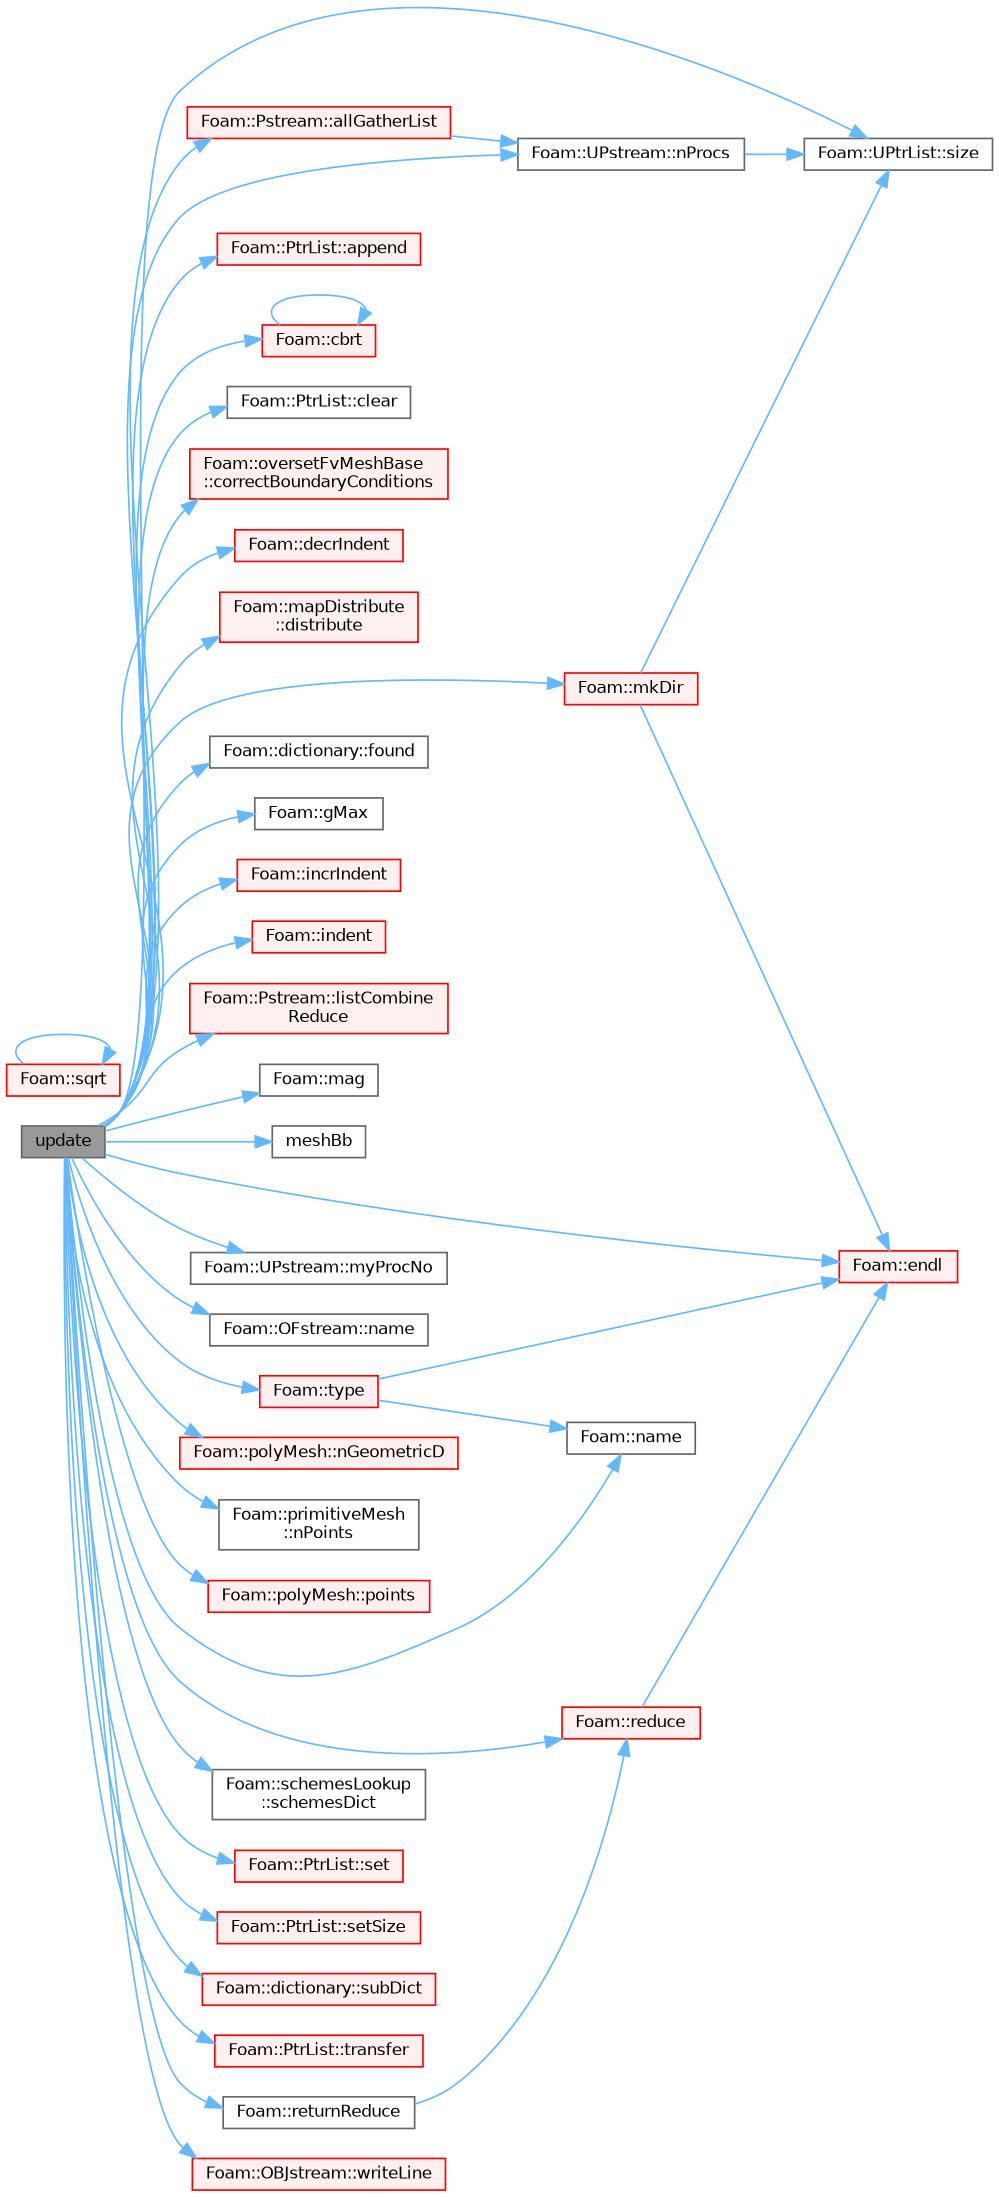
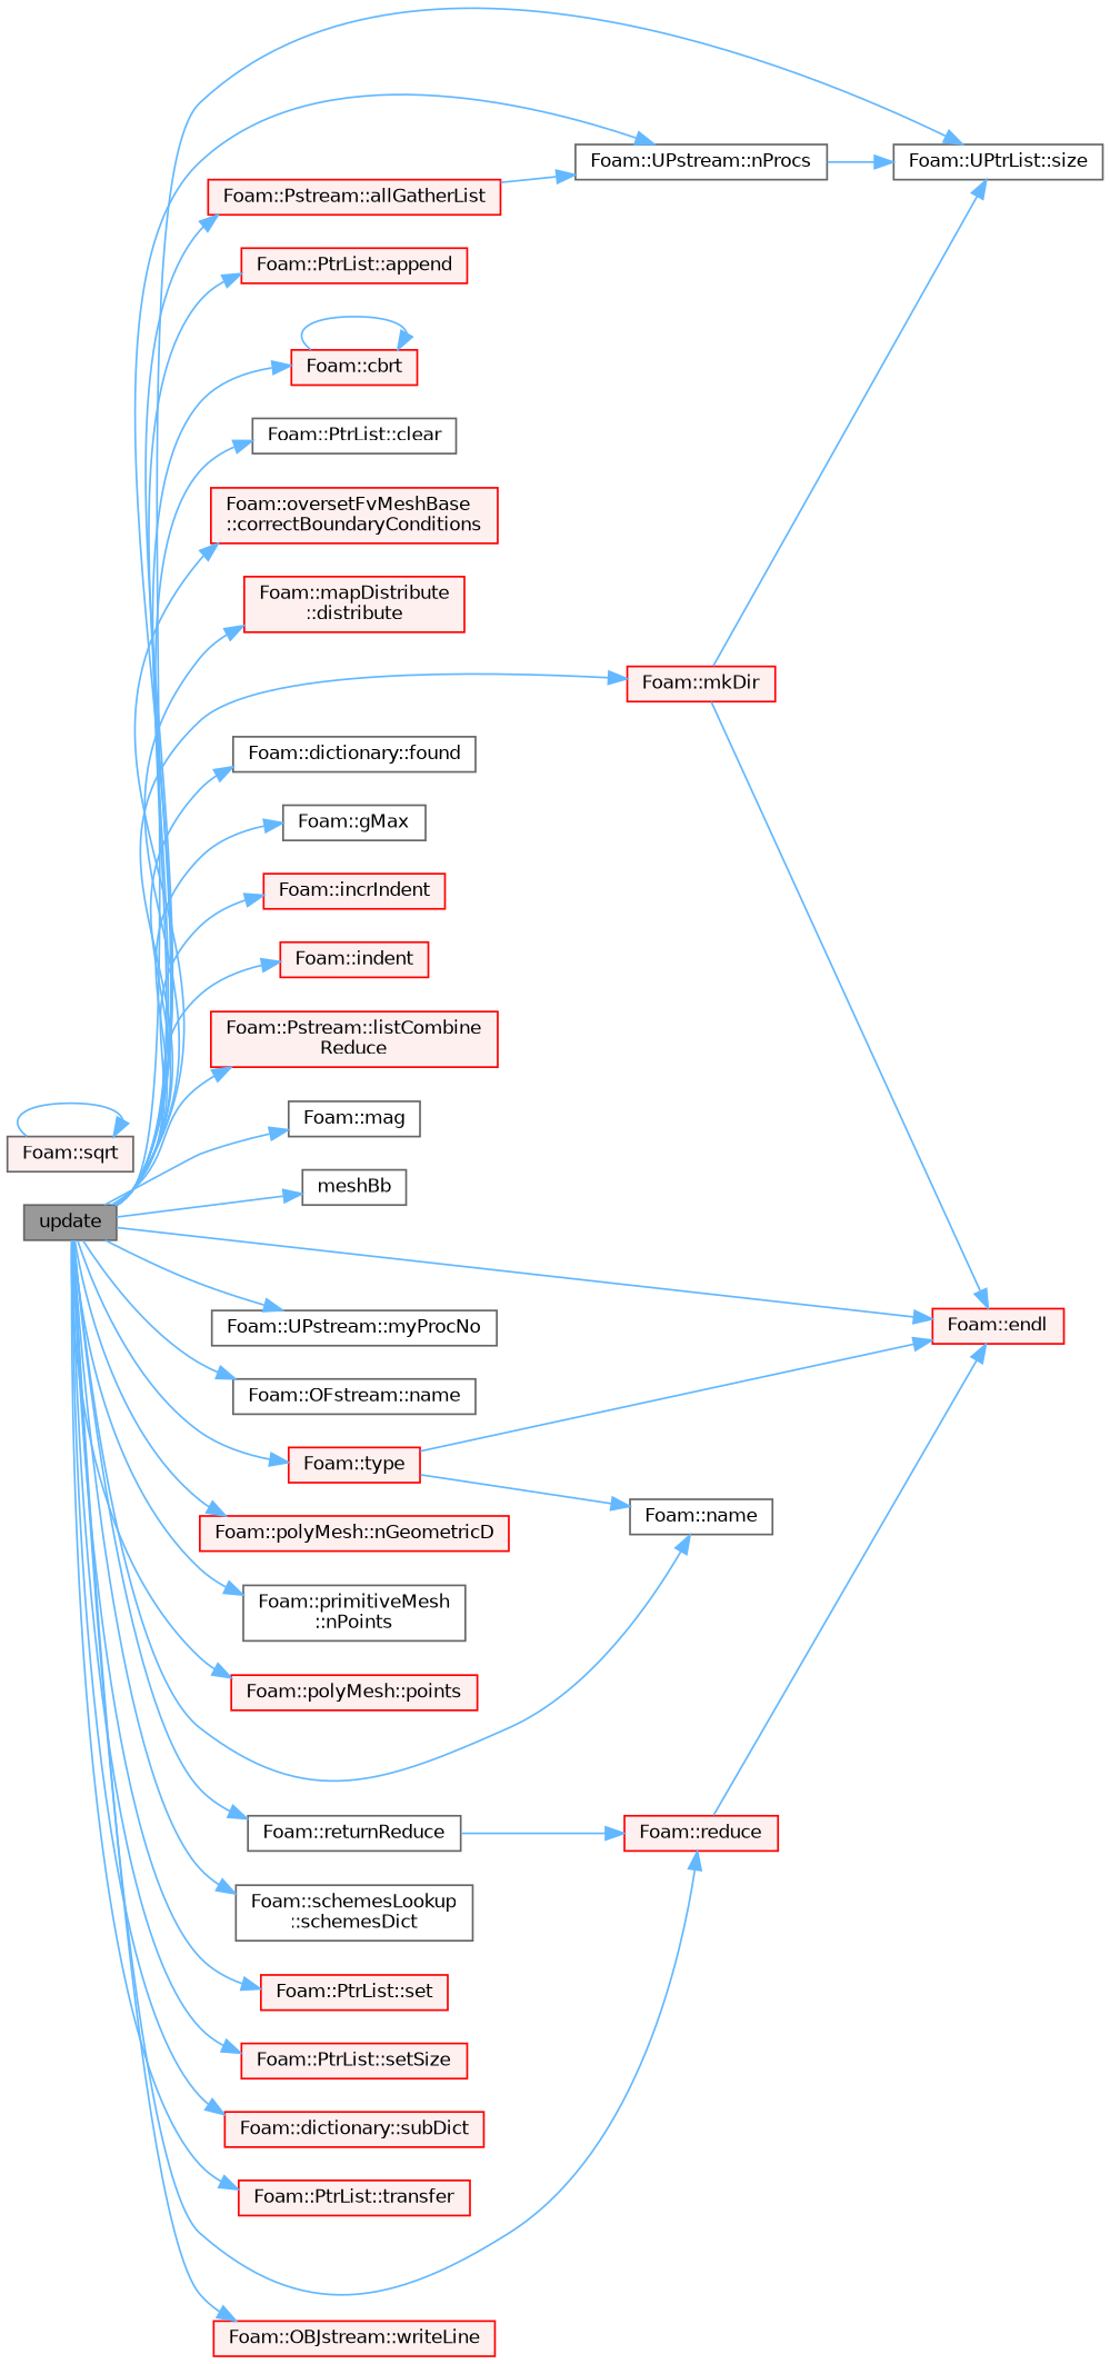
  digraph {
    rankdir=LR
    node [color=red fillcolor="#FFF0F0" fontname=Helvetica fontsize=10 shape=box style=filled]
    edge [color=steelblue1 fontname=Helvetica fontsize=10 labelfontname=Helvetica labelfontsize=10 style=solid]
    n1 [color=gray40 fillcolor=grey60 fontcolor=black height=0.2 label=update width=0.4]
    n2 [height=0.2 label="Foam::Pstream::allGatherList" width=0.4]
    n3 [color=grey40 fillcolor=white height=0.2 label="Foam::UPstream::nProcs" width=0.4]
    n4 [color=grey40 fillcolor=white height=0.2 label="Foam::UPtrList::size" width=0.4]
    n5 [height=0.2 label="Foam::PtrList::append" width=0.4]
    n6 [height=0.2 label="Foam::cbrt" width=0.4]
    n7 [color=grey40 fillcolor=white height=0.2 label="Foam::PtrList::clear" width=0.4]
    n8 [height=0.2 label="Foam::oversetFvMeshBase\l::correctBoundaryConditions" width=0.4]
-   n9 [height=0.2 label="Foam::decrIndent" width=0.4]
    n10 [height=0.2 label="Foam::mapDistribute\l::distribute" width=0.4]
    n11 [height=0.2 label="Foam::endl" width=0.4]
    n12 [color=grey40 fillcolor=white height=0.2 label="Foam::dictionary::found" width=0.4]
    n13 [color=grey40 fillcolor=white height=0.2 label="Foam::gMax" width=0.4]
    n14 [height=0.2 label="Foam::incrIndent" width=0.4]
    n15 [height=0.2 label="Foam::indent" width=0.4]
    n16 [height=0.2 label="Foam::Pstream::listCombine\lReduce" width=0.4]
    n17 [color=grey40 fillcolor=white height=0.2 label="Foam::mag" width=0.4]
    n18 [color=grey40 fillcolor=white height=0.2 label=meshBb width=0.4]
    n19 [height=0.2 label="Foam::mkDir" width=0.4]
    n20 [color=grey40 fillcolor=white height=0.2 label="Foam::UPstream::myProcNo" width=0.4]
    n21 [color=grey40 fillcolor=white height=0.2 label="Foam::OFstream::name" width=0.4]
    n22 [color=grey40 fillcolor=white height=0.2 label="Foam::name" width=0.4]
    n23 [height=0.2 label="Foam::polyMesh::nGeometricD" width=0.4]
    n24 [color=grey40 fillcolor=white height=0.2 label="Foam::primitiveMesh\l::nPoints" width=0.4]
    n25 [height=0.2 label="Foam::polyMesh::points" width=0.4]
    n26 [height=0.2 label="Foam::reduce" width=0.4]
    n27 [color=grey40 fillcolor=white height=0.2 label="Foam::returnReduce" width=0.4]
    n28 [color=grey40 fillcolor=white height=0.2 label="Foam::schemesLookup\l::schemesDict" width=0.4]
    n29 [height=0.2 label="Foam::PtrList::set" width=0.4]
    n30 [height=0.2 label="Foam::PtrList::setSize" width=0.4]
    n31 [height=0.2 label="Foam::dictionary::subDict" width=0.4]
    n32 [height=0.2 label="Foam::PtrList::transfer" width=0.4]
    n33 [height=0.2 label="Foam::type" width=0.4]
    n34 [height=0.2 label="Foam::OBJstream::writeLine" width=0.4]
-   n35 [height=0.2 label="Foam::sqrt" width=0.4]
+   n35 [color=grey40 height=0.2 label="Foam::sqrt" width=0.4]
    n1 -> n2
    n1 -> n3
    n1 -> n4
    n1 -> n5
    n1 -> n6
    n1 -> n7
    n1 -> n8
-   n1 -> n9
    n1 -> n10
    n1 -> n11
    n1 -> n12
    n1 -> n13
    n1 -> n14
    n1 -> n15
    n1 -> n16
    n1 -> n17
    n1 -> n18
    n1 -> n19
    n1 -> n20
    n1 -> n21
    n1 -> n22
    n1 -> n23
    n1 -> n24
    n1 -> n25
    n1 -> n26
    n1 -> n27
    n1 -> n28
    n1 -> n29
    n1 -> n30
    n1 -> n31
    n1 -> n32
    n1 -> n33
    n1 -> n34
    n2 -> n3
    n3 -> n4
    n6 -> n6
    n19 -> n4
    n19 -> n11
    n26 -> n11
    n27 -> n26
    n33 -> n11
    n33 -> n22
    n35 -> n35
  }
